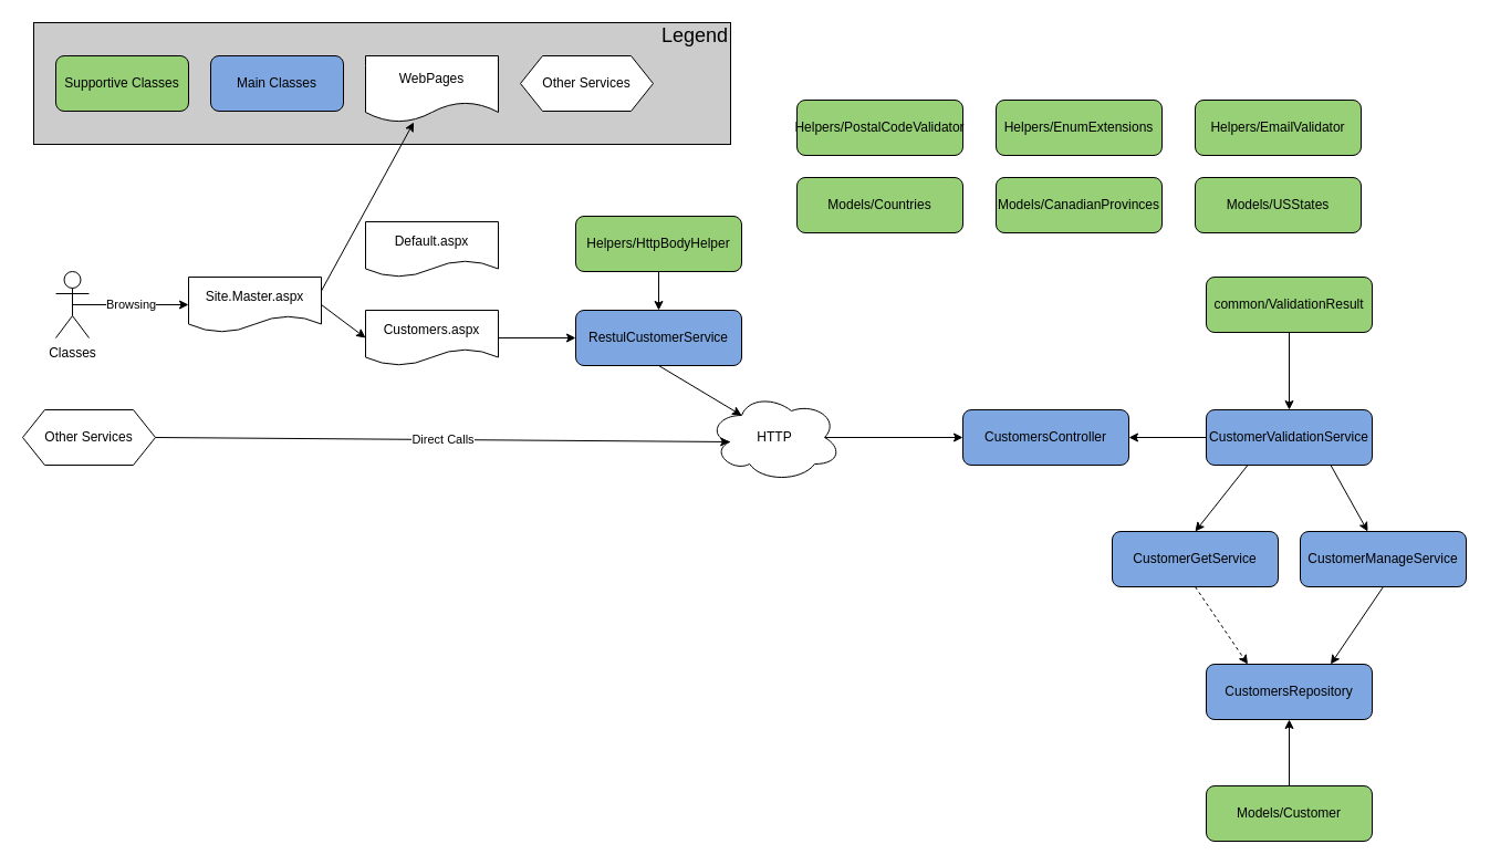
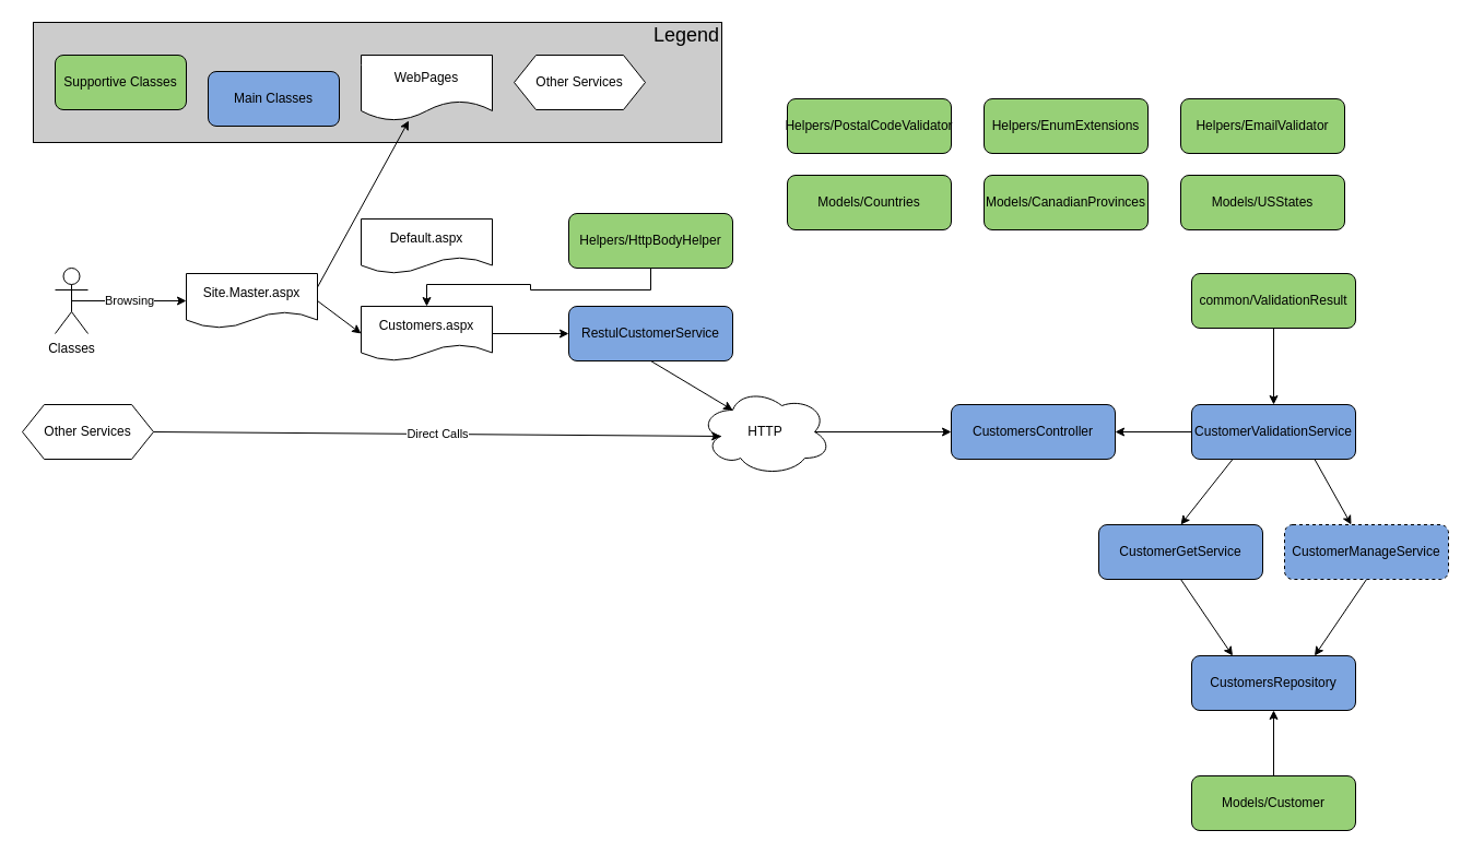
  <mxCell id="0" />
  <mxCell id="1" parent="0" />
  <mxCell id="2" value="&lt;font style=&quot;font-size: 18px;&quot;&gt;Legend&lt;br&gt;&lt;br&gt;&lt;br&gt;&lt;br&gt;&lt;br&gt;&lt;/font&gt;" style="rounded=0;whiteSpace=wrap;html=1;align=right;fillColor=#CCCCCC;" vertex="1" parent="1"><mxGeometry x="30" y="20" width="630" height="110" as="geometry" /></mxCell>
  <mxCell id="3" value="Supportive Classes" style="rounded=1;whiteSpace=wrap;html=1;fillColor=#97D077;" vertex="1" parent="1"><mxGeometry x="50" y="50" width="120" height="50" as="geometry" /></mxCell>
  <mxCell id="4" value="WebPages" style="shape=document;whiteSpace=wrap;html=1;boundedLbl=1;" vertex="1" parent="1"><mxGeometry x="330" y="50" width="120" height="60" as="geometry" /></mxCell>
  <mxCell id="5" value="Browsing" style="rounded=0;orthogonalLoop=1;jettySize=auto;html=1;exitX=0.5;exitY=0.5;exitDx=0;exitDy=0;exitPerimeter=0;entryX=0;entryY=0.5;entryDx=0;entryDy=0;" edge="1" parent="1" source="6" target="9"><mxGeometry relative="1" as="geometry" /></mxCell>
  <mxCell id="6" value="Classes" style="shape=umlActor;verticalLabelPosition=bottom;verticalAlign=top;html=1;outlineConnect=0;" vertex="1" parent="1"><mxGeometry x="50" y="245" width="30" height="60" as="geometry" /></mxCell>
  <mxCell id="7" style="rounded=0;orthogonalLoop=1;jettySize=auto;html=1;exitX=1;exitY=0.25;exitDx=0;exitDy=0;" edge="1" parent="1" source="9" target="4"><mxGeometry relative="1" as="geometry" /></mxCell>
  <mxCell id="8" style="rounded=0;orthogonalLoop=1;jettySize=auto;html=1;exitX=1;exitY=0.5;exitDx=0;exitDy=0;entryX=0;entryY=0.5;entryDx=0;entryDy=0;" edge="1" parent="1" source="9" target="12"><mxGeometry relative="1" as="geometry" /></mxCell>
  <mxCell id="9" value="Site.Master.aspx" style="shape=document;whiteSpace=wrap;html=1;boundedLbl=1;" vertex="1" parent="1"><mxGeometry x="170" y="250" width="120" height="50" as="geometry" /></mxCell>
  <mxCell id="10" value="Default.aspx" style="shape=document;whiteSpace=wrap;html=1;boundedLbl=1;" vertex="1" parent="1"><mxGeometry x="330" y="200" width="120" height="50" as="geometry" /></mxCell>
  <mxCell id="11" style="edgeStyle=orthogonalEdgeStyle;rounded=0;orthogonalLoop=1;jettySize=auto;html=1;exitX=1;exitY=0.5;exitDx=0;exitDy=0;entryX=0;entryY=0.5;entryDx=0;entryDy=0;" edge="1" parent="1" source="12" target="37"><mxGeometry relative="1" as="geometry" /></mxCell>
  <mxCell id="12" value="Customers.aspx" style="shape=document;whiteSpace=wrap;html=1;boundedLbl=1;" vertex="1" parent="1"><mxGeometry x="330" y="280" width="120" height="50" as="geometry" /></mxCell>
  <mxCell id="13" value="Other Services" style="shape=hexagon;perimeter=hexagonPerimeter2;whiteSpace=wrap;html=1;fixedSize=1;" vertex="1" parent="1"><mxGeometry x="470" y="50" width="120" height="50" as="geometry" /></mxCell>
  <mxCell id="14" value="Other Services" style="shape=hexagon;perimeter=hexagonPerimeter2;whiteSpace=wrap;html=1;fixedSize=1;" vertex="1" parent="1"><mxGeometry x="20" y="370" width="120" height="50" as="geometry" /></mxCell>
  <mxCell id="15" style="edgeStyle=orthogonalEdgeStyle;rounded=0;orthogonalLoop=1;jettySize=auto;html=1;exitX=0.5;exitY=0;exitDx=0;exitDy=0;entryX=0.5;entryY=1;entryDx=0;entryDy=0;" edge="1" parent="1" source="16" target="28"><mxGeometry relative="1" as="geometry" /></mxCell>
  <mxCell id="16" value="Models/Customer" style="rounded=1;whiteSpace=wrap;html=1;fillColor=#97D077;" vertex="1" parent="1"><mxGeometry x="1090" y="710" width="150" height="50" as="geometry" /></mxCell>
  <mxCell id="17" value="Models/Countries" style="rounded=1;whiteSpace=wrap;html=1;fillColor=#97D077;" vertex="1" parent="1"><mxGeometry x="720" y="160" width="150" height="50" as="geometry" /></mxCell>
  <mxCell id="18" value="Models/USStates" style="rounded=1;whiteSpace=wrap;html=1;fillColor=#97D077;" vertex="1" parent="1"><mxGeometry x="1080" y="160" width="150" height="50" as="geometry" /></mxCell>
  <mxCell id="19" value="Models/CanadianProvinces" style="rounded=1;whiteSpace=wrap;html=1;fillColor=#97D077;" vertex="1" parent="1"><mxGeometry x="900" y="160" width="150" height="50" as="geometry" /></mxCell>
  <mxCell id="20" value="" style="edgeStyle=orthogonalEdgeStyle;rounded=0;orthogonalLoop=1;jettySize=auto;html=1;exitX=0.5;exitY=1;exitDx=0;exitDy=0;entryX=0.5;entryY=0;entryDx=0;entryDy=0;" edge="1" parent="1" source="21" target="36"><mxGeometry relative="1" as="geometry" /></mxCell>
  <mxCell id="21" value="common/ValidationResult" style="rounded=1;whiteSpace=wrap;html=1;fillColor=#97D077;" vertex="1" parent="1"><mxGeometry x="1090" y="250" width="150" height="50" as="geometry" /></mxCell>
  <mxCell id="22" value="CustomersController" style="rounded=1;whiteSpace=wrap;html=1;fillColor=#7EA6E0;" vertex="1" parent="1"><mxGeometry x="870" y="370" width="150" height="50" as="geometry" /></mxCell>
  <mxCell id="23" value="Helpers/EmailValidator" style="rounded=1;whiteSpace=wrap;html=1;fillColor=#97D077;" vertex="1" parent="1"><mxGeometry x="1080" y="90" width="150" height="50" as="geometry" /></mxCell>
  <mxCell id="24" value="Helpers/EnumExtensions" style="rounded=1;whiteSpace=wrap;html=1;fillColor=#97D077;" vertex="1" parent="1"><mxGeometry x="900" y="90" width="150" height="50" as="geometry" /></mxCell>
- <mxCell id="25" style="edgeStyle=orthogonalEdgeStyle;rounded=0;orthogonalLoop=1;jettySize=auto;html=1;exitX=0.5;exitY=1;exitDx=0;exitDy=0;entryX=0.5;entryY=0;entryDx=0;entryDy=0;" edge="1" parent="1" source="26" target="37"><mxGeometry relative="1" as="geometry" /></mxCell>
+ <mxCell id="25" style="edgeStyle=orthogonalEdgeStyle;rounded=0;orthogonalLoop=1;jettySize=auto;html=1;exitX=0.5;exitY=1;exitDx=0;exitDy=0;" edge="1" parent="1" source="26" target="12"><mxGeometry relative="1" as="geometry" /></mxCell>
  <mxCell id="26" value="Helpers/HttpBodyHelper" style="rounded=1;whiteSpace=wrap;html=1;fillColor=#97D077;" vertex="1" parent="1"><mxGeometry x="520" y="195" width="150" height="50" as="geometry" /></mxCell>
  <mxCell id="27" value="Helpers/PostalCodeValidator" style="rounded=1;whiteSpace=wrap;html=1;fillColor=#97D077;" vertex="1" parent="1"><mxGeometry x="720" y="90" width="150" height="50" as="geometry" /></mxCell>
  <mxCell id="28" value="CustomersRepository" style="rounded=1;whiteSpace=wrap;html=1;fillColor=#7EA6E0;" vertex="1" parent="1"><mxGeometry x="1090" y="600" width="150" height="50" as="geometry" /></mxCell>
- <mxCell id="29" style="rounded=0;orthogonalLoop=1;jettySize=auto;html=1;exitX=0.5;exitY=1;exitDx=0;exitDy=0;entryX=0.25;entryY=0;entryDx=0;entryDy=0;dashed=1;" edge="1" parent="1" source="30" target="28"><mxGeometry relative="1" as="geometry" /></mxCell>
+ <mxCell id="29" style="rounded=0;orthogonalLoop=1;jettySize=auto;html=1;exitX=0.5;exitY=1;exitDx=0;exitDy=0;entryX=0.25;entryY=0;entryDx=0;entryDy=0;" edge="1" parent="1" source="30" target="28"><mxGeometry relative="1" as="geometry" /></mxCell>
  <mxCell id="30" value="CustomerGetService" style="rounded=1;whiteSpace=wrap;html=1;fillColor=#7EA6E0;" vertex="1" parent="1"><mxGeometry x="1005" y="480" width="150" height="50" as="geometry" /></mxCell>
  <mxCell id="31" style="rounded=0;orthogonalLoop=1;jettySize=auto;html=1;exitX=0.5;exitY=1;exitDx=0;exitDy=0;entryX=0.75;entryY=0;entryDx=0;entryDy=0;" edge="1" parent="1" source="32" target="28"><mxGeometry relative="1" as="geometry" /></mxCell>
- <mxCell id="32" value="CustomerManageService" style="rounded=1;whiteSpace=wrap;html=1;fillColor=#7EA6E0;" vertex="1" parent="1"><mxGeometry x="1175" y="480" width="150" height="50" as="geometry" /></mxCell>
+ <mxCell id="32" value="CustomerManageService" style="rounded=1;whiteSpace=wrap;html=1;fillColor=#7EA6E0;dashed=1;" vertex="1" parent="1"><mxGeometry x="1175" y="480" width="150" height="50" as="geometry" /></mxCell>
  <mxCell id="33" style="edgeStyle=orthogonalEdgeStyle;rounded=0;orthogonalLoop=1;jettySize=auto;html=1;exitX=0;exitY=0.5;exitDx=0;exitDy=0;entryX=1;entryY=0.5;entryDx=0;entryDy=0;" edge="1" parent="1" source="36" target="22"><mxGeometry relative="1" as="geometry" /></mxCell>
  <mxCell id="34" style="rounded=0;orthogonalLoop=1;jettySize=auto;html=1;exitX=0.25;exitY=1;exitDx=0;exitDy=0;entryX=0.5;entryY=0;entryDx=0;entryDy=0;" edge="1" parent="1" source="36" target="30"><mxGeometry relative="1" as="geometry" /></mxCell>
  <mxCell id="35" style="rounded=0;orthogonalLoop=1;jettySize=auto;html=1;exitX=0.75;exitY=1;exitDx=0;exitDy=0;" edge="1" parent="1" source="36" target="32"><mxGeometry relative="1" as="geometry" /></mxCell>
  <mxCell id="36" value="CustomerValidationService" style="rounded=1;whiteSpace=wrap;html=1;fillColor=#7EA6E0;" vertex="1" parent="1"><mxGeometry x="1090" y="370" width="150" height="50" as="geometry" /></mxCell>
  <mxCell id="37" value="RestulCustomerService" style="rounded=1;whiteSpace=wrap;html=1;fillColor=#7EA6E0;" vertex="1" parent="1"><mxGeometry x="520" y="280" width="150" height="50" as="geometry" /></mxCell>
  <mxCell id="38" style="edgeStyle=orthogonalEdgeStyle;rounded=0;orthogonalLoop=1;jettySize=auto;html=1;exitX=0.875;exitY=0.5;exitDx=0;exitDy=0;exitPerimeter=0;entryX=0;entryY=0.5;entryDx=0;entryDy=0;" edge="1" parent="1" source="39" target="22"><mxGeometry relative="1" as="geometry" /></mxCell>
  <mxCell id="39" value="HTTP" style="ellipse;shape=cloud;whiteSpace=wrap;html=1;" vertex="1" parent="1"><mxGeometry x="640" y="355" width="120" height="80" as="geometry" /></mxCell>
  <mxCell id="40" style="rounded=0;orthogonalLoop=1;jettySize=auto;html=1;exitX=0.5;exitY=1;exitDx=0;exitDy=0;entryX=0.25;entryY=0.25;entryDx=0;entryDy=0;entryPerimeter=0;" edge="1" parent="1" source="37" target="39"><mxGeometry relative="1" as="geometry" /></mxCell>
  <mxCell id="41" value="Direct Calls" style="rounded=0;orthogonalLoop=1;jettySize=auto;html=1;exitX=1;exitY=0.5;exitDx=0;exitDy=0;entryX=0.16;entryY=0.55;entryDx=0;entryDy=0;entryPerimeter=0;" edge="1" parent="1" source="14" target="39"><mxGeometry relative="1" as="geometry" /></mxCell>
- <mxCell id="42" value="Main Classes" style="rounded=1;whiteSpace=wrap;html=1;fillColor=#7EA6E0;" vertex="1" parent="1"><mxGeometry x="190" y="50" width="120" height="50" as="geometry" /></mxCell>
+ <mxCell id="42" value="Main Classes" style="rounded=1;whiteSpace=wrap;html=1;fillColor=#7EA6E0;" vertex="1" parent="1"><mxGeometry x="190" y="65" width="120" height="50" as="geometry" /></mxCell>
